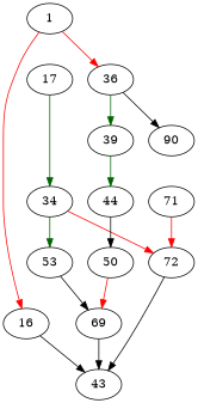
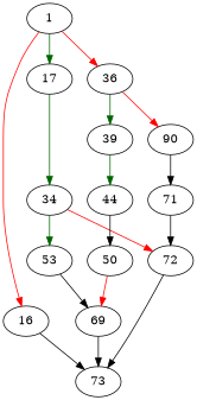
  strict digraph {
    1 [entry=true]
    17
    16
    36
    34
-   73 [label=43]
+   73
    72
    53
    39
    n10 [label=90]
    44
    71
    50
    69
+   1 -> 17 [color=darkgreen cond=true]
    1 -> 16 [color=red cond=false]
    1 -> 36 [color=red cond=false]
    17 -> 34 [color=darkgreen cond=true]
    16 -> 73
    36 -> 39 [color=darkgreen cond=true]
-   36 -> n10 [color=black cond=false]
+   36 -> n10 [color=red cond=false]
    34 -> 72 [color=red]
    34 -> 53 [color=darkgreen cond=true]
    72 -> 73
    53 -> 69
    39 -> 44 [color=darkgreen cond=true]
+   n10 -> 71
    44 -> 50
-   71 -> 72 [color=red]
+   71 -> 72
    50 -> 69 [color=red cond=false]
    69 -> 73
  }
